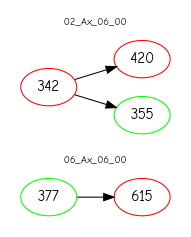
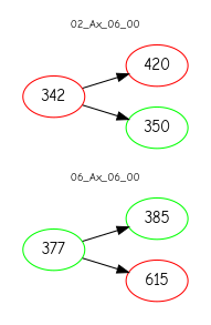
  digraph {
    fontname="Comic Neue"
    rankdir=LR
    node [color=green fontname="Comic Neue"]
    edge [color=black fontname="Comic Neue"]
    n1 [label=377]
    n2 [color=red label=615]
+   n3 [label=385]
    n4 [color=red label=342]
-   n5 [label=355]
+   n5 [label=350]
    n6 [color=red label=420]
    subgraph cluster_1 {
      color=white
      fontsize=10
      label="06_Ax_06_00"
      n1
      n2
+     n3
    }
    subgraph cluster_2 {
      color=white
      fontsize=10
      label="02_Ax_06_00"
      n4
      n5
      n6
    }
    n1 -> n2
+   n1 -> n3
    n4 -> n5
    n4 -> n6
  }
